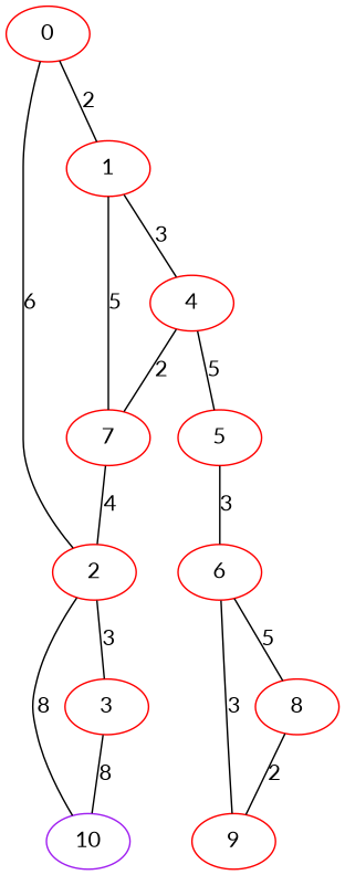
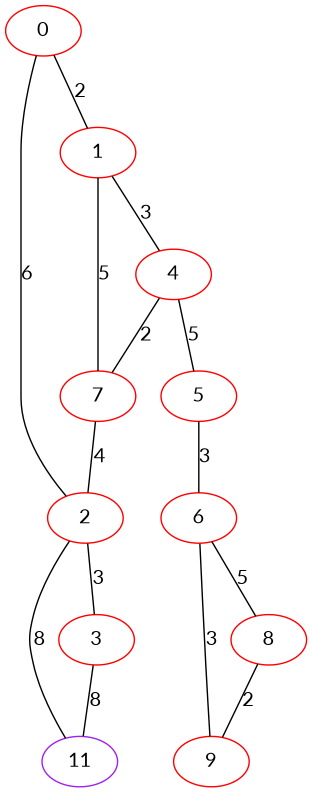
  graph {
    fontname=Lato
    node [color=red fontname=Lato weight=1]
    edge [fontname=Lato]
    0
    1
    2
    4
    7
    3
-   10 [color=purple weight=4]
+   10 [color=purple weight=4 label=11]
    5
    6
    8
    9
    0 -- 1 [label=2]
    0 -- 2 [label=6]
    1 -- 4 [label=3]
    1 -- 7 [label=5]
    2 -- 3 [label=3]
    2 -- 10 [label=8]
    4 -- 7 [label=2]
    4 -- 5 [label=5]
    7 -- 2 [label=4]
    3 -- 10 [label=8]
    5 -- 6 [label=3]
    6 -- 8 [label=5]
    6 -- 9 [label=3]
    8 -- 9 [label=2]
  }
